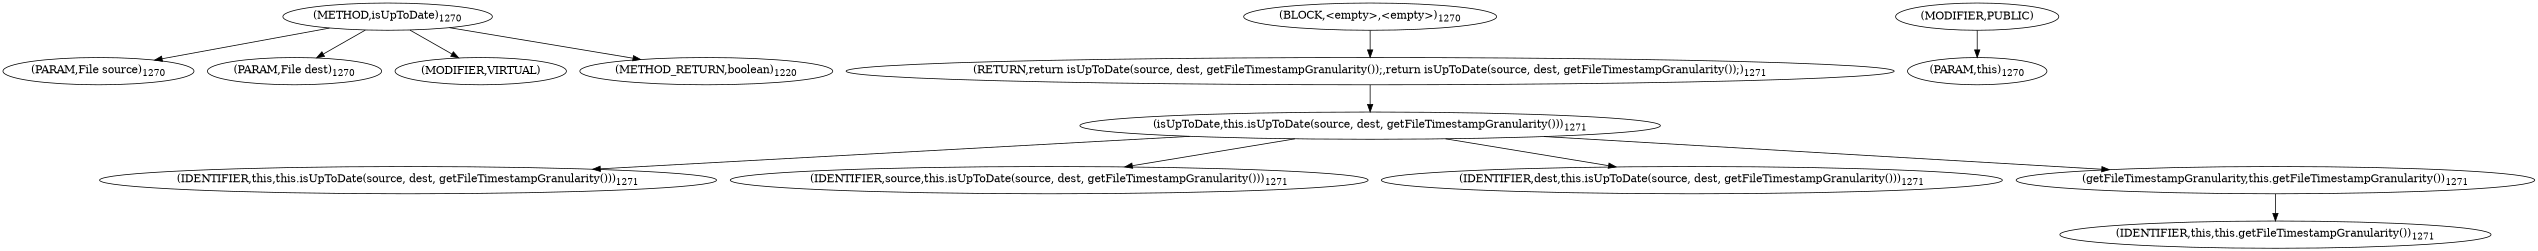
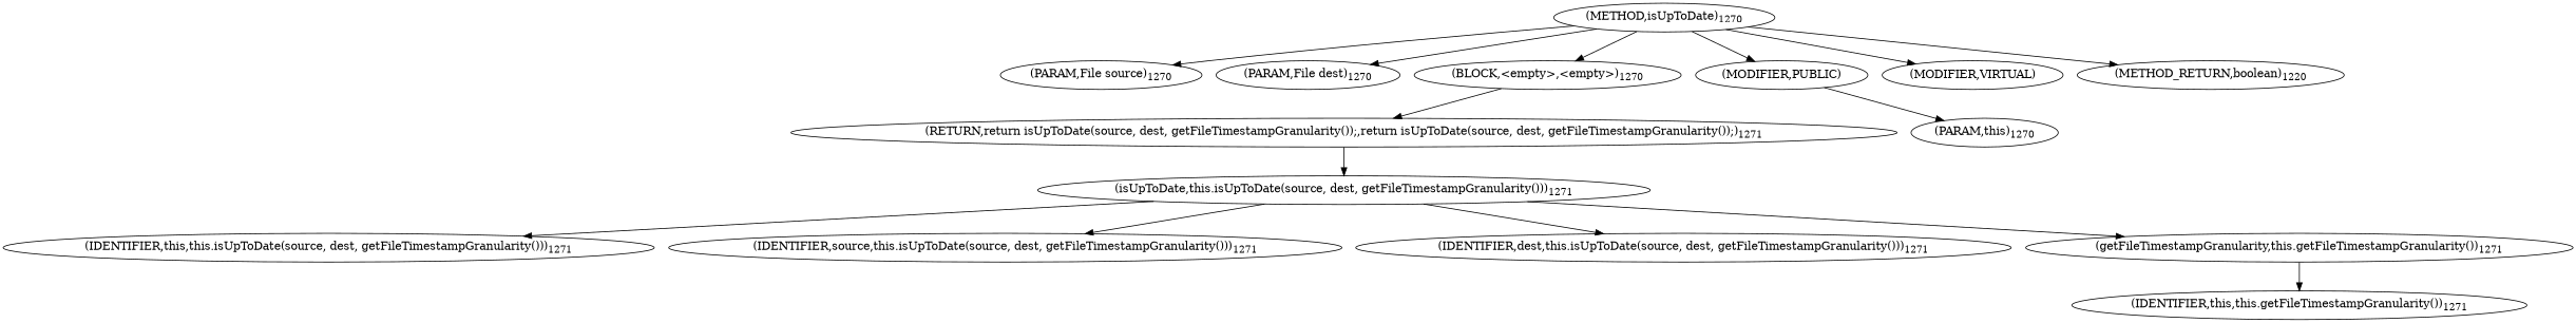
  digraph {
    n1 [label=<(METHOD,isUpToDate)<SUB>1270</SUB>>]
    n2 [label=<(PARAM,File source)<SUB>1270</SUB>>]
    n3 [label=<(PARAM,File dest)<SUB>1270</SUB>>]
    n4 [label=<(BLOCK,&lt;empty&gt;,&lt;empty&gt;)<SUB>1270</SUB>>]
    n5 [label=<(MODIFIER,PUBLIC)>]
    n6 [label=<(MODIFIER,VIRTUAL)>]
    n7 [label=<(METHOD_RETURN,boolean)<SUB>1220</SUB>>]
    n8 [label=<(PARAM,this)<SUB>1270</SUB>>]
    n9 [label=<(RETURN,return isUpToDate(source, dest, getFileTimestampGranularity());,return isUpToDate(source, dest, getFileTimestampGranularity());)<SUB>1271</SUB>>]
    n10 [label=<(isUpToDate,this.isUpToDate(source, dest, getFileTimestampGranularity()))<SUB>1271</SUB>>]
    n11 [label=<(IDENTIFIER,this,this.isUpToDate(source, dest, getFileTimestampGranularity()))<SUB>1271</SUB>>]
    n12 [label=<(IDENTIFIER,source,this.isUpToDate(source, dest, getFileTimestampGranularity()))<SUB>1271</SUB>>]
    n13 [label=<(IDENTIFIER,dest,this.isUpToDate(source, dest, getFileTimestampGranularity()))<SUB>1271</SUB>>]
    n14 [label=<(getFileTimestampGranularity,this.getFileTimestampGranularity())<SUB>1271</SUB>>]
    n15 [label=<(IDENTIFIER,this,this.getFileTimestampGranularity())<SUB>1271</SUB>>]
    n1 -> n2
    n1 -> n3
+   n1 -> n4
+   n1 -> n5
    n1 -> n6
    n1 -> n7
    n4 -> n9
    n5 -> n8
    n9 -> n10
    n10 -> n11
    n10 -> n12
    n10 -> n13
    n10 -> n14
    n14 -> n15
  }
